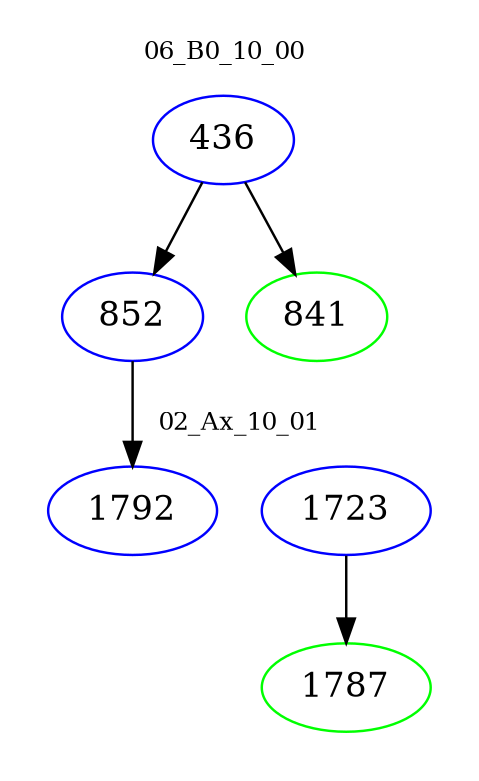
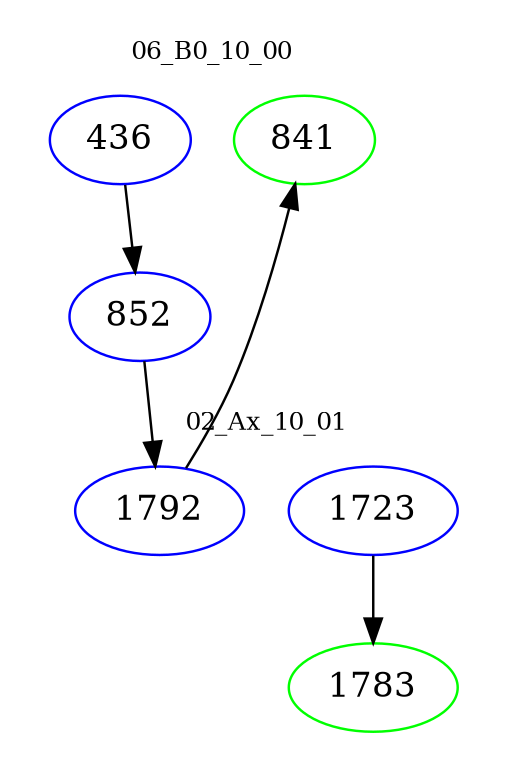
  digraph {
    node [color=blue]
    edge [color=black]
    n1 [label=1723]
-   n2 [color=green label=1787]
+   n2 [color=green label=1783]
    n3 [label=1792]
    n4 [label=436]
    n5 [label=852]
    n6 [color=green label=841]
    subgraph cluster_1 {
      color=white
      fontsize=10
      label="02_Ax_10_01"
      n1
      n2
      n3
    }
    subgraph cluster_2 {
      color=white
      fontsize=10
      label="06_B0_10_00"
      n4
      n5
      n6
    }
    n1 -> n2
    n4 -> n5
-   n4 -> n6
+   n3 -> n6
    n5 -> n3
  }
